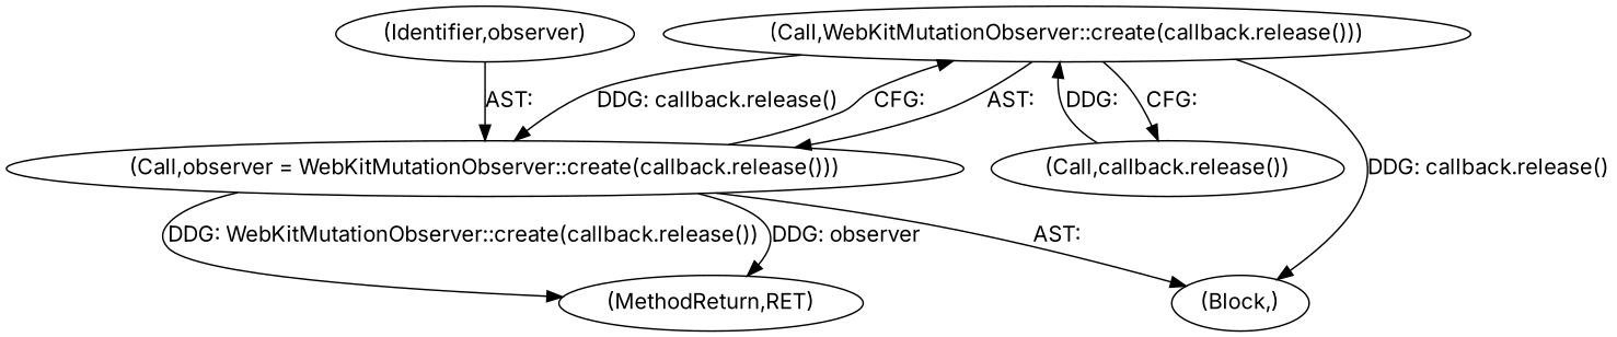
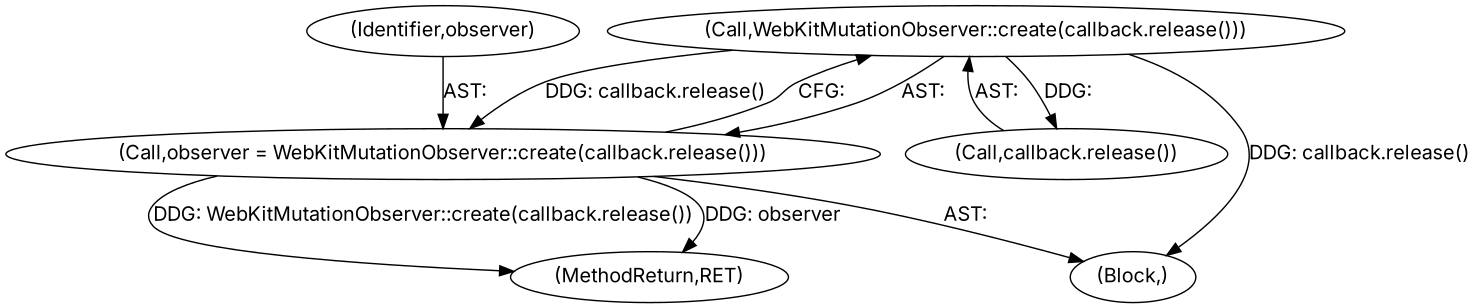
  digraph {
    fontname=Inter
    node [fontname=Inter]
    edge [fontname=Inter]
    n1 [label="(Call,WebKitMutationObserver::create(callback.release()))"]
    n2 [label="(Call,observer = WebKitMutationObserver::create(callback.release()))"]
    n3 [label="(Call,callback.release())"]
    n4 [label="(Block,)"]
    n5 [label="(MethodReturn,RET)"]
    n6 [label="(Identifier,observer)"]
    n1 -> n2 [label="AST: "]
    n1 -> n2 [label="DDG: callback.release()"]
-   n1 -> n3 [label="CFG: "]
+   n1 -> n3 [label="DDG: "]
    n1 -> n4 [label="DDG: callback.release()"]
    n2 -> n1 [label="CFG: "]
    n2 -> n4 [label="AST: "]
    n2 -> n5 [label="DDG: observer"]
    n2 -> n5 [label="DDG: WebKitMutationObserver::create(callback.release())"]
-   n3 -> n1 [label="DDG: "]
+   n3 -> n1 [label="AST: "]
    n6 -> n2 [label="AST: "]
  }
